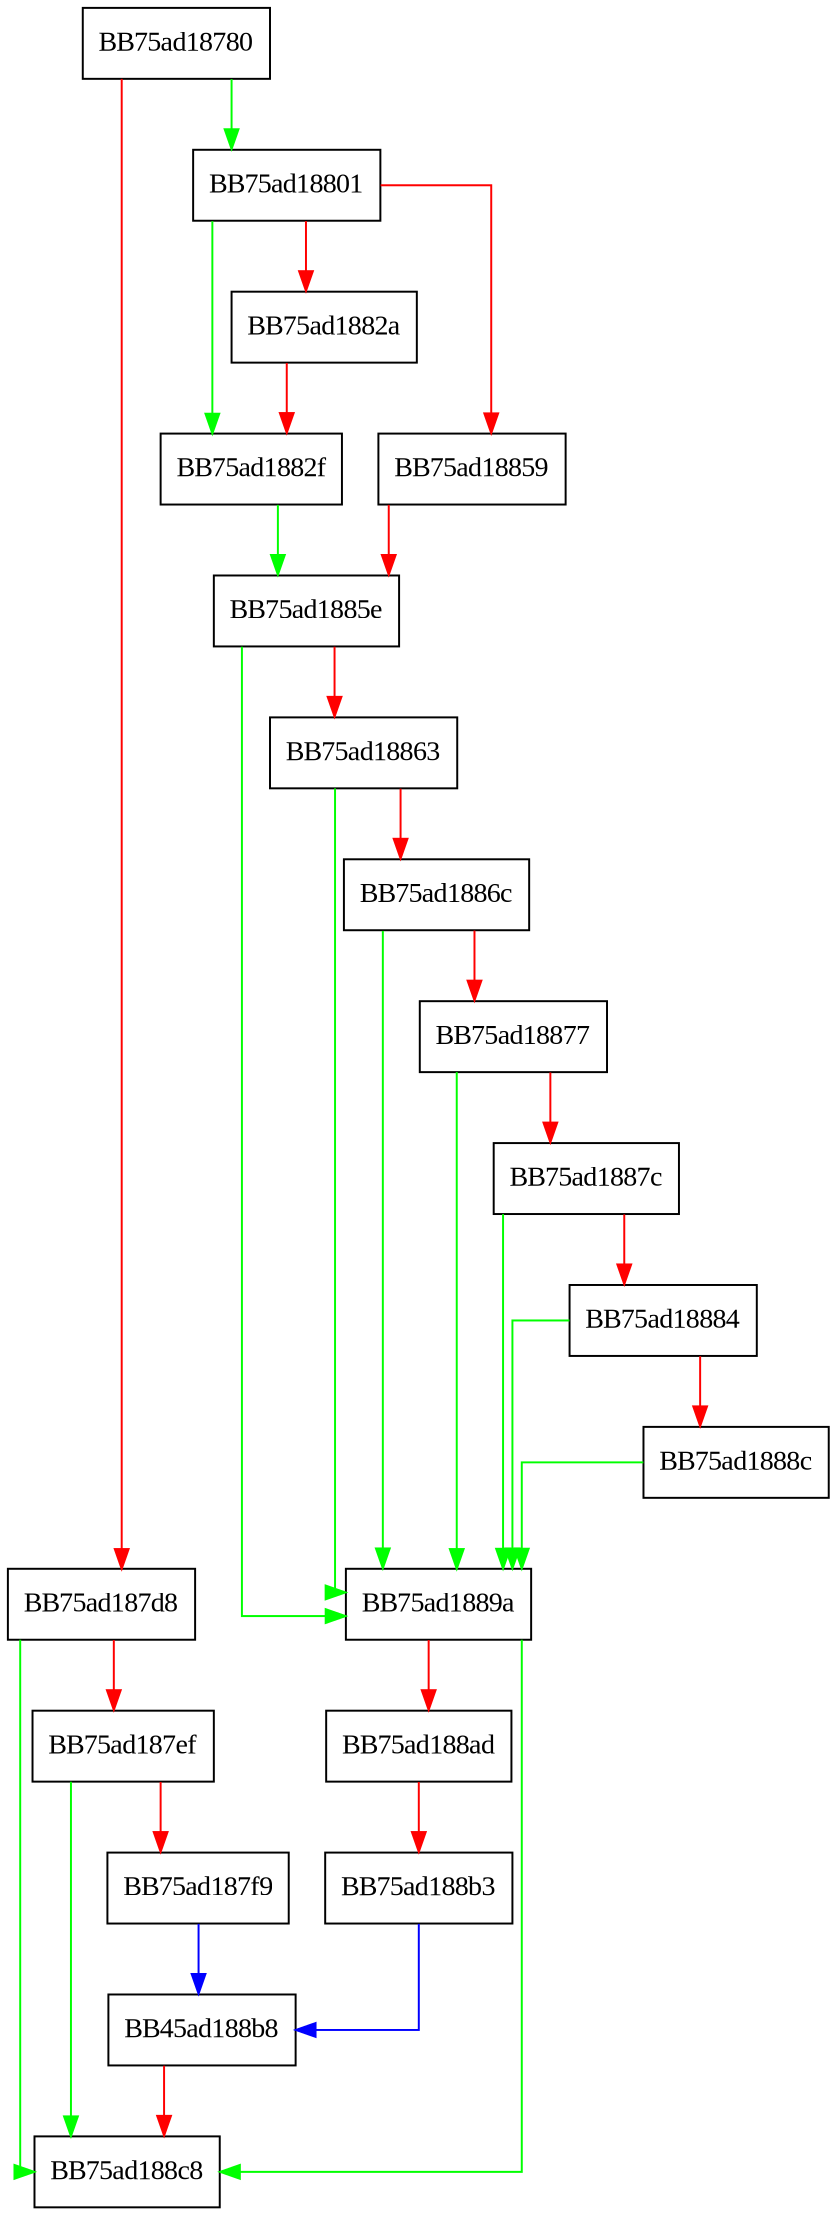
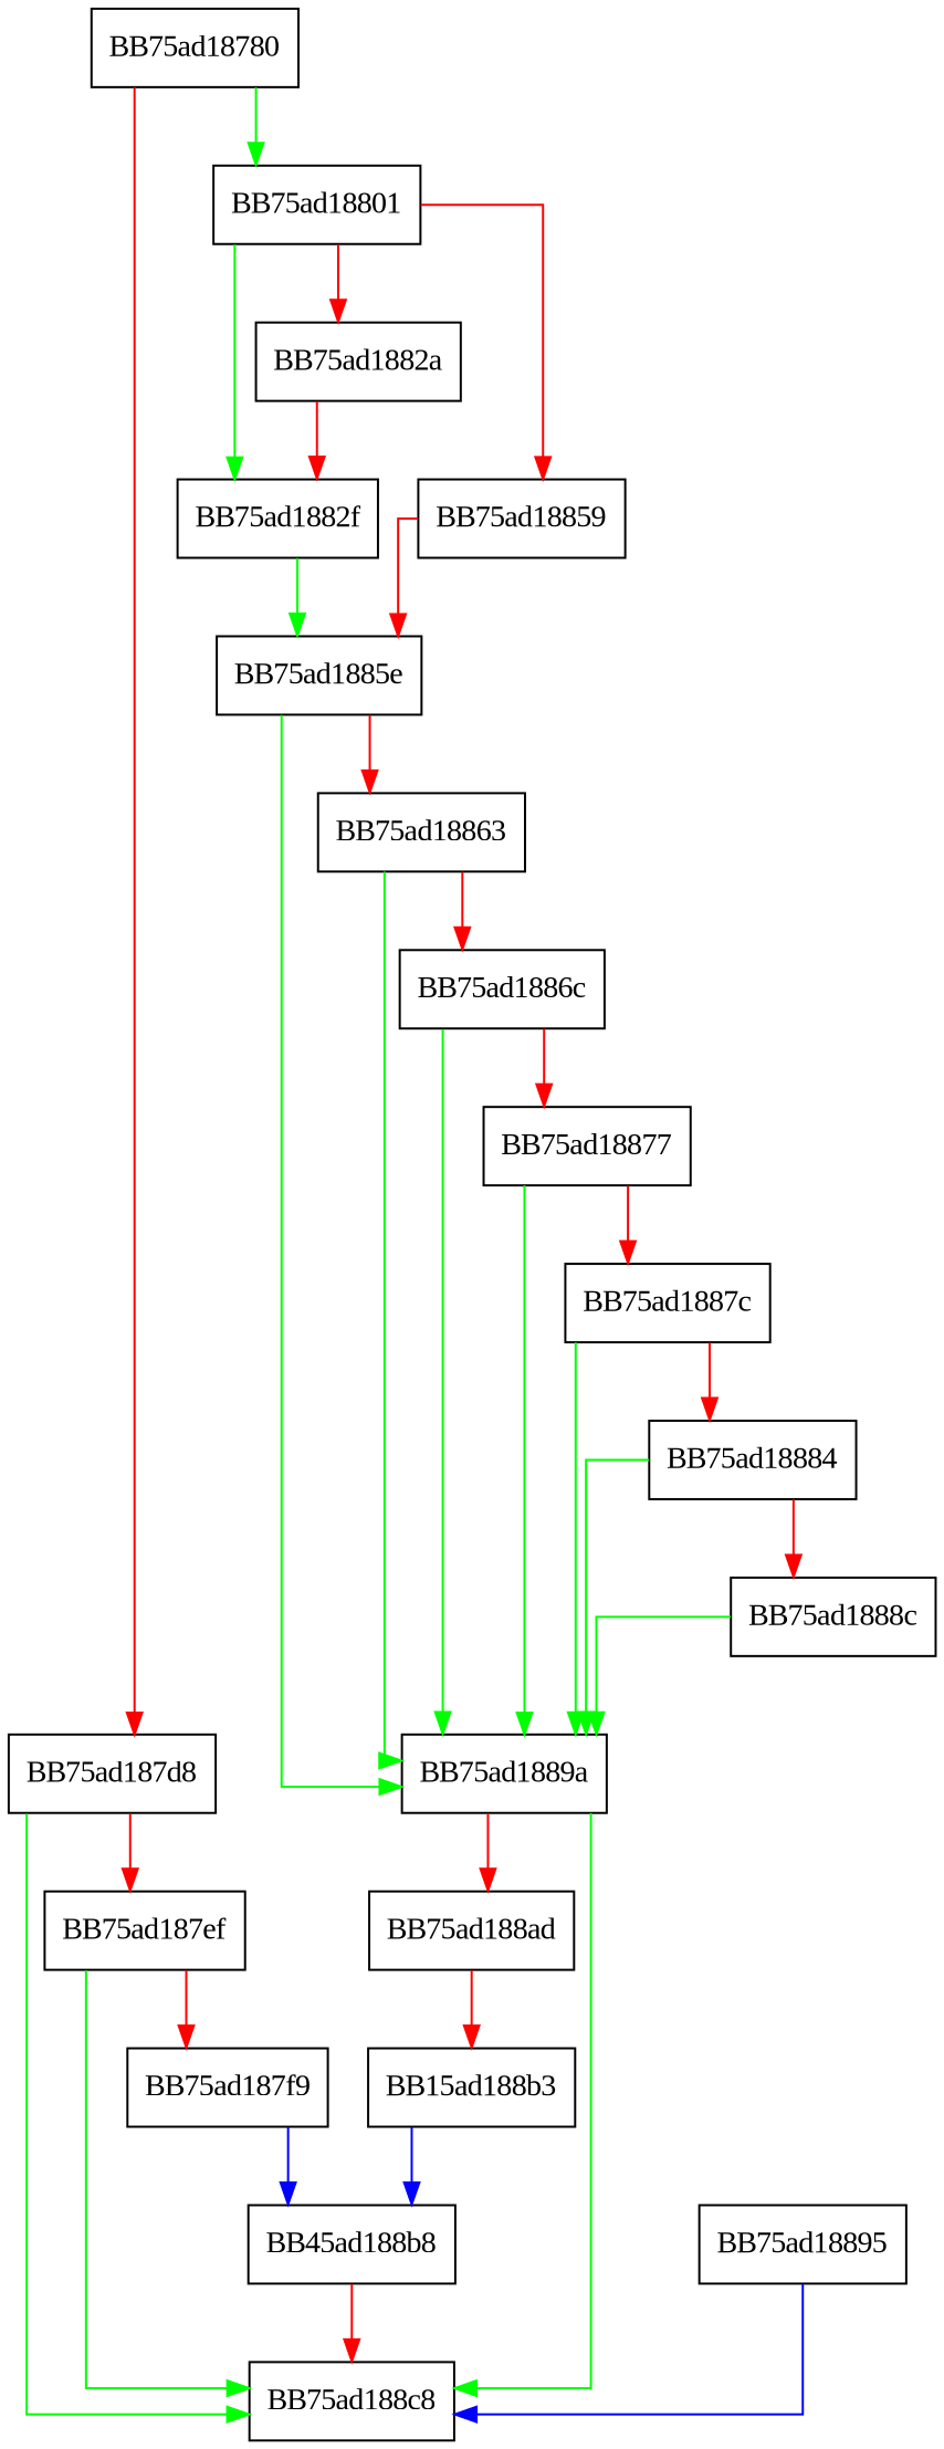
  digraph {
    fontname="Liberation Serif"
    splines=ortho
    node [fontname="Liberation Serif" shape=box]
    edge [color=red fontname="Liberation Serif"]
    BB75ad18780
    BB75ad18801
    BB75ad187d8
    BB75ad1882f
    BB75ad1882a
    BB75ad18859
    BB75ad188c8
    BB75ad187ef
    BB75ad1885e
    BB75ad187f9
    n11 [label=BB45ad188b8]
    BB75ad1889a
    BB75ad18863
    BB75ad188ad
    BB75ad1886c
-   BB75ad188b3
+   BB75ad188b3 [label=BB15ad188b3]
    BB75ad18877
    BB75ad1887c
    BB75ad18884
    BB75ad1888c
+   BB75ad18895
    BB75ad18780 -> BB75ad18801 [color=green]
    BB75ad18780 -> BB75ad187d8
    BB75ad18801 -> BB75ad1882f [color=green]
    BB75ad18801 -> BB75ad1882a
    BB75ad18801 -> BB75ad18859
    BB75ad187d8 -> BB75ad188c8 [color=green]
    BB75ad187d8 -> BB75ad187ef
    BB75ad1882f -> BB75ad1885e [color=green]
    BB75ad1882a -> BB75ad1882f
    BB75ad18859 -> BB75ad1885e
    BB75ad187ef -> BB75ad188c8 [color=green]
    BB75ad187ef -> BB75ad187f9
    BB75ad1885e -> BB75ad1889a [color=green]
    BB75ad1885e -> BB75ad18863
    BB75ad187f9 -> n11 [color=blue]
    n11 -> BB75ad188c8
    BB75ad1889a -> BB75ad188c8 [color=green]
    BB75ad1889a -> BB75ad188ad
    BB75ad18863 -> BB75ad1889a [color=green]
    BB75ad18863 -> BB75ad1886c
    BB75ad188ad -> BB75ad188b3
    BB75ad1886c -> BB75ad1889a [color=green]
    BB75ad1886c -> BB75ad18877
    BB75ad188b3 -> n11 [color=blue]
    BB75ad18877 -> BB75ad1889a [color=green]
    BB75ad18877 -> BB75ad1887c
    BB75ad1887c -> BB75ad1889a [color=green]
    BB75ad1887c -> BB75ad18884
    BB75ad18884 -> BB75ad1889a [color=green]
    BB75ad18884 -> BB75ad1888c
    BB75ad1888c -> BB75ad1889a [color=green]
+   BB75ad18895 -> BB75ad188c8 [color=blue]
  }
